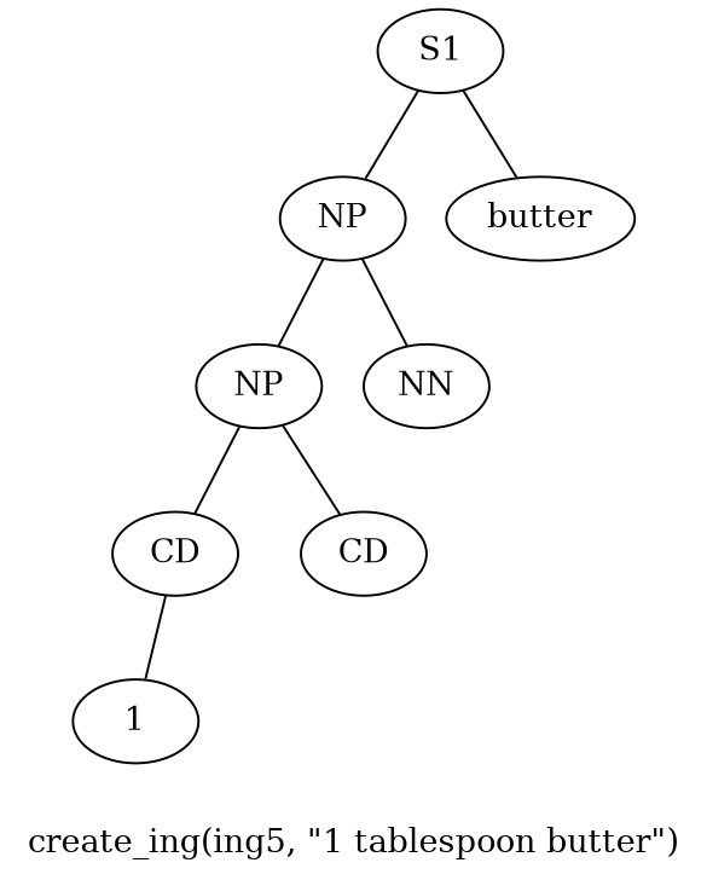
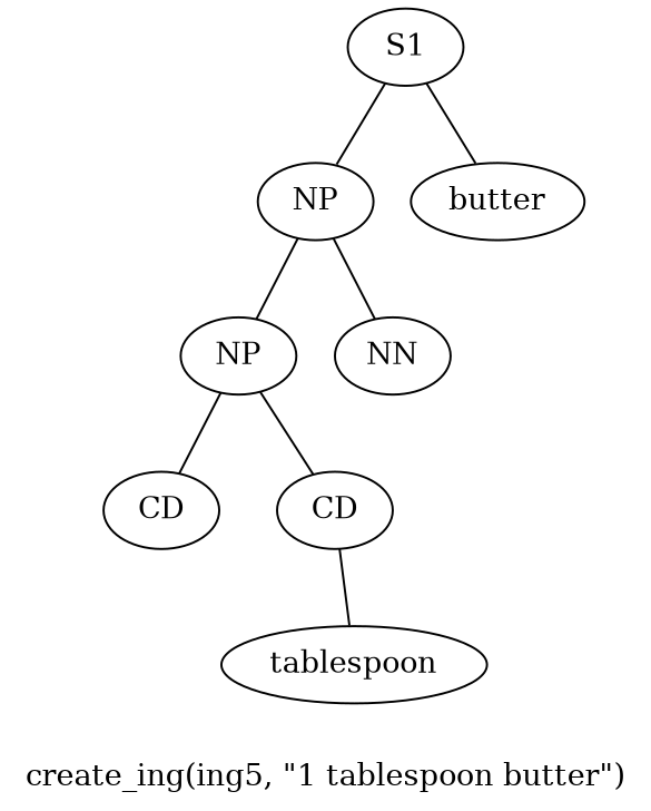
  graph {
    label="create_ing(ing5, \"1 tablespoon butter\")"
    n1 [label=S1]
    n2 [label=NP]
    n3 [label=butter]
    n4 [label=NP]
    n5 [label=NN]
    n6 [label=CD]
    n7 [label=CD]
-   n8 [label=1]
+   n9 [label=tablespoon]
    n1 -- n2
    n1 -- n3
    n2 -- n4
    n2 -- n5
    n4 -- n6
    n4 -- n7
-   n6 -- n8
+   n7 -- n9
  }
